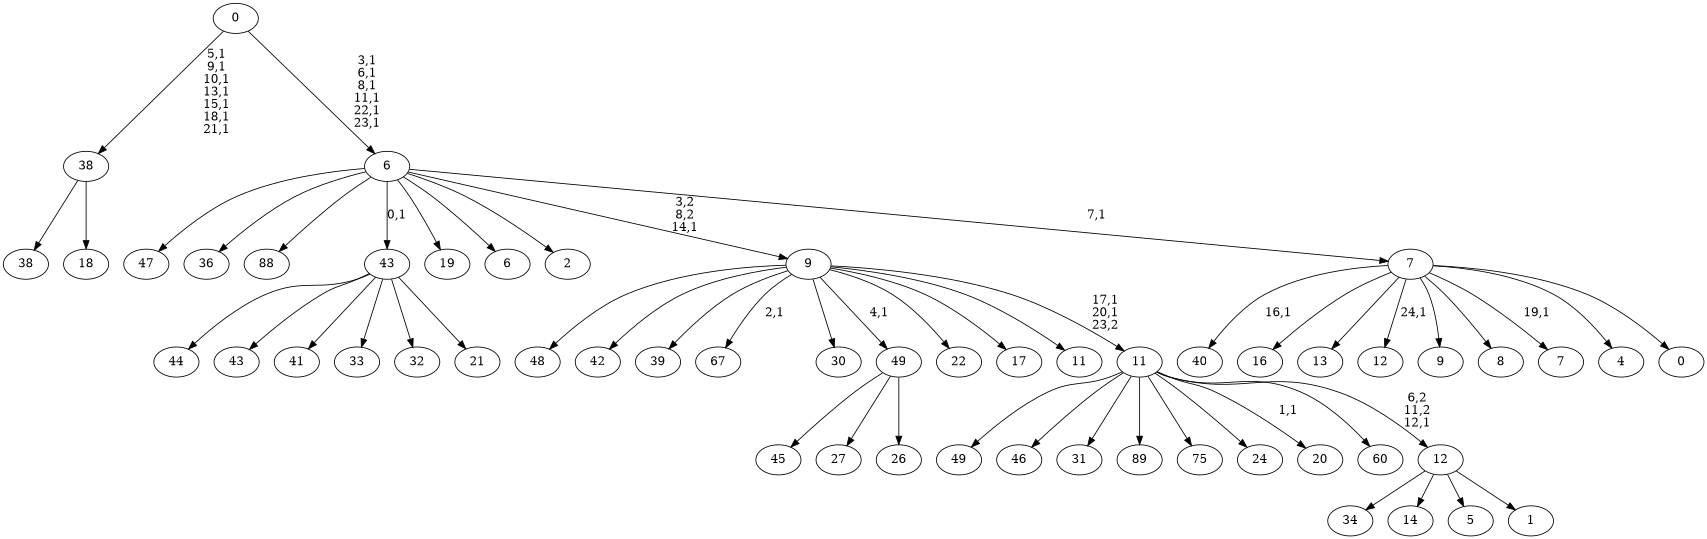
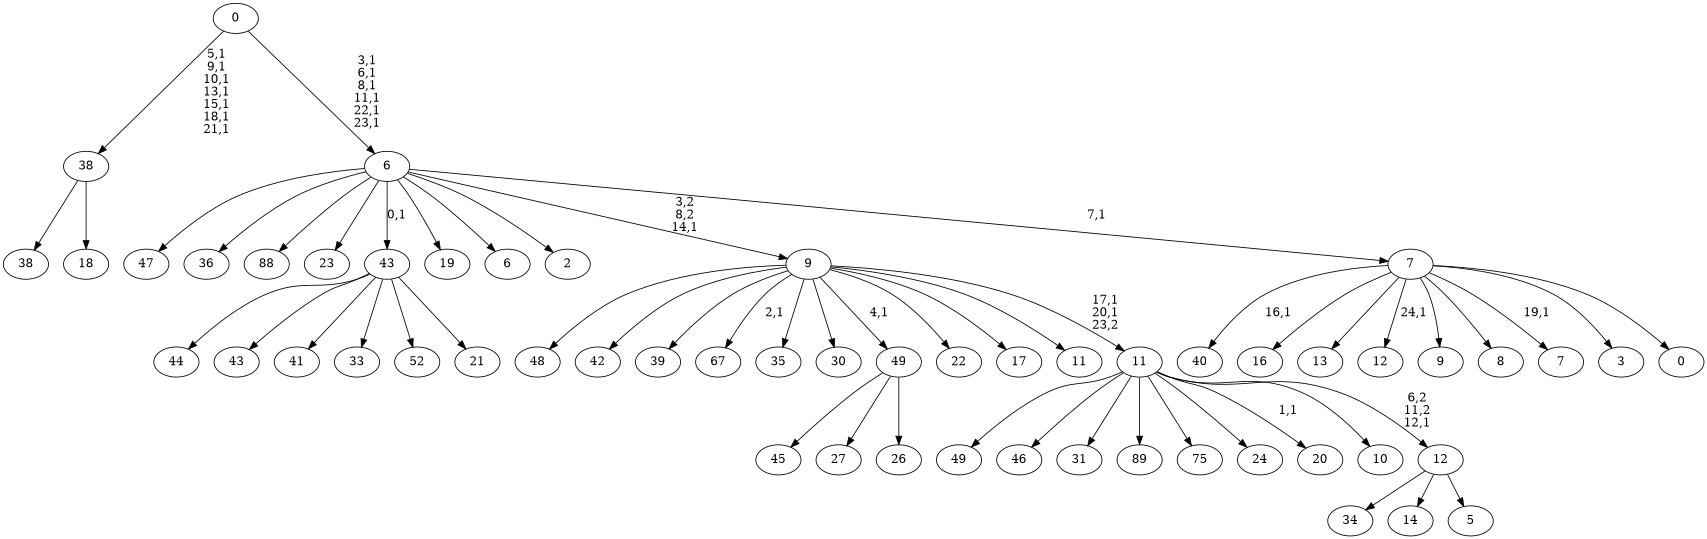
  digraph {
    n1 [label=49]
    n2 [label=48]
    n3 [label=47]
    n4 [label=46]
    n5 [label=45]
    n6 [label=44]
    n7 [label=43]
    n8 [label=42]
    n9 [label=41]
    n10 [label=40]
    n11 [label=39]
    n12 [label=38]
    n13 [label=67]
    n14 [label=36]
+   n15 [label=35]
    n16 [label=34]
    n17 [label=33]
-   n18 [label=32]
+   n18 [label=52]
    n19 [label=31]
    n20 [label=30]
    n21 [label=89]
    n22 [label=88]
    n23 [label=27]
    n24 [label=26]
    49
    n26 [label=75]
    n27 [label=24]
+   n28 [label=23]
    n29 [label=22]
    n30 [label=21]
    43
    n32 [label=20]
    n33 [label=19]
    n34 [label=18]
    38
    n36 [label=17]
    n37 [label=16]
    n38 [label=14]
    n39 [label=13]
    n40 [label=12]
    n41 [label=11]
-   n42 [label=60]
+   n42 [label=10]
    n43 [label=9]
    n44 [label=8]
    n45 [label=7]
    n46 [label=6]
    n47 [label=5]
-   n48 [label=4]
+   n48 [label=3]
    n49 [label=2]
-   n50 [label=1]
    12
    11
    9
    n54 [label=0]
    7
    6
    0
    49 -> n5
    49 -> n23
    49 -> n24
    43 -> n6
    43 -> n7
    43 -> n9
    43 -> n17
    43 -> n18
    43 -> n30
    38 -> n12
    38 -> n34
    12 -> n16
    12 -> n38
    12 -> n47
-   12 -> n50
    11 -> n1
    11 -> n4
    11 -> n19
    11 -> n21
    11 -> n26
    11 -> n27
    11 -> n32 [label="1,1"]
    11 -> n42
    11 -> 12 [label="6,2\n11,2\n12,1"]
    9 -> n2
    9 -> n8
    9 -> n11
    9 -> n13 [label="2,1"]
+   9 -> n15
    9 -> n20
    9 -> 49 [label="4,1"]
    9 -> n29
    9 -> n36
    9 -> n41
    9 -> 11 [label="17,1\n20,1\n23,2"]
    7 -> n10 [label="16,1"]
    7 -> n37
    7 -> n39
    7 -> n40 [label="24,1"]
    7 -> n43
    7 -> n44
    7 -> n45 [label="19,1"]
    7 -> n48
    7 -> n54
    6 -> n3
    6 -> n14
    6 -> n22
+   6 -> n28
    6 -> 43 [label="0,1"]
    6 -> n33
    6 -> n46
    6 -> n49
    6 -> 9 [label="3,2\n8,2\n14,1"]
    6 -> 7 [label="7,1"]
    0 -> 38 [label="5,1\n9,1\n10,1\n13,1\n15,1\n18,1\n21,1"]
    0 -> 6 [label="3,1\n6,1\n8,1\n11,1\n22,1\n23,1"]
  }
